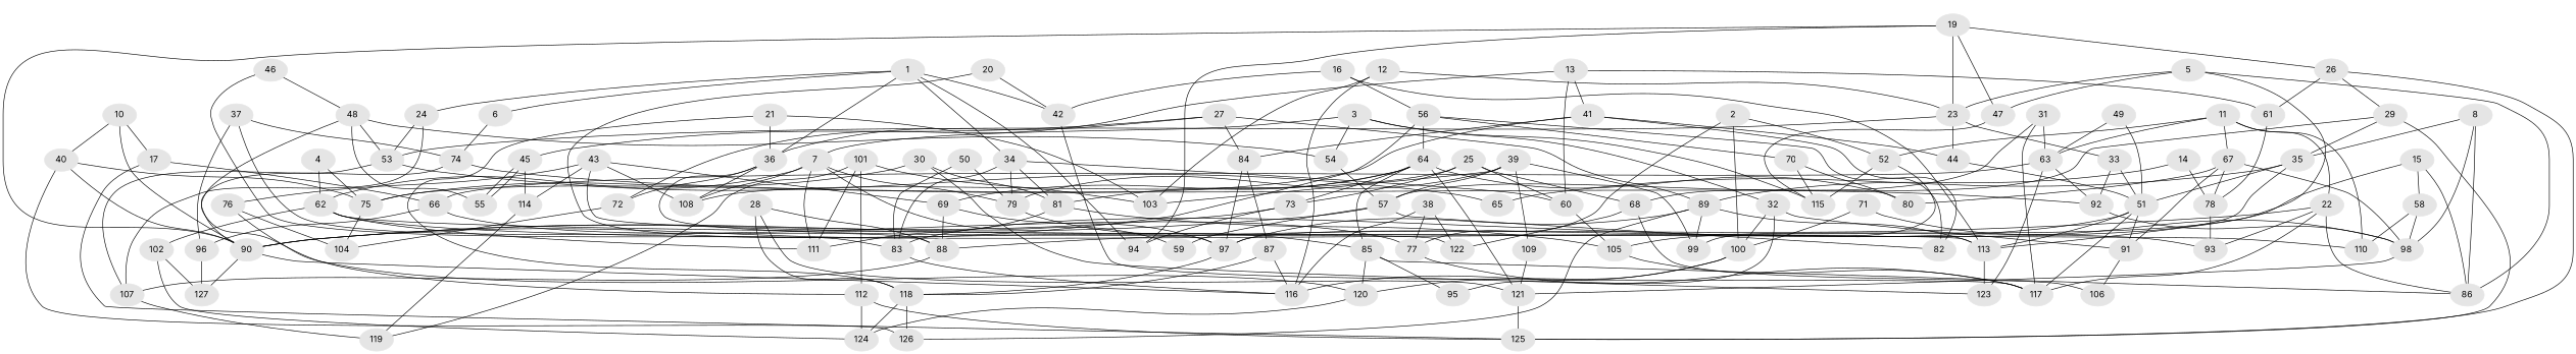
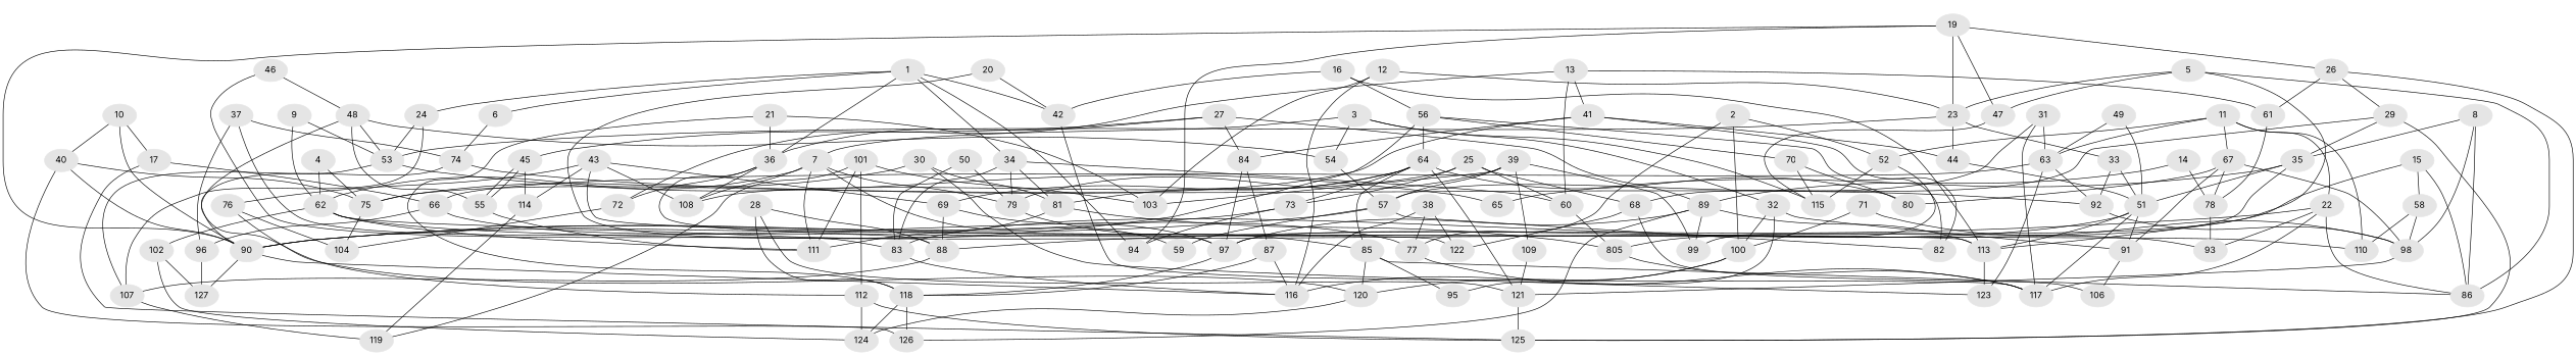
  graph {
    fontname=Inter
    node [color=gray90 fontname=Inter style=filled]
    edge [fontname=Inter]
    1
    6
    24
    34
    36
    42
    94
    74
    53
    107
    79
    60
    81
    83
    108
    72
    122
    117
    2
    52
    77
    100
    115
    99
    116
    120
    3
    7
    32
    54
    62
    59
    111
    91
    95
    57
    4
    75
    110
    102
    93
    104
    5
    23
    47
    86
    113
    33
    44
    123
    90
    92
    85
    8
    35
    98
    97
    51
    65
    121
+   9
    10
    17
    40
    66
    125
    126
    127
    11
    22
    63
    67
    88
    78
    80
    12
    103
    13
    41
    61
    84
    82
-   105
+   105 [label=805]
    14
    89
    15
    58
    16
    56
    64
    70
    96
    55
    124
    19
    26
    29
    20
    118
    21
    119
    25
    68
    73
    106
    27
    45
    114
    87
    28
    30
    31
    37
    38
    39
    109
    43
    69
    76
    112
    46
    48
    49
    50
    71
    101
    1 -- 6
    1 -- 24
    1 -- 34
    1 -- 36
    1 -- 42
    1 -- 94
    6 -- 74
    24 -- 53
    24 -- 107
    34 -- 79
    34 -- 60
    34 -- 81
    34 -- 83
    36 -- 108
    36 -- 72
    36 -- 122
    42 -- 117
    74 -- 90
    74 -- 92
    53 -- 107
    53 -- 65
    107 -- 119
    79 -- 85
    60 -- 105
    81 -- 111
    81 -- 105
    83 -- 116
    72 -- 104
    2 -- 52
    2 -- 77
    2 -- 100
    52 -- 115
    52 -- 99
    77 -- 117
    100 -- 116
    100 -- 120
    120 -- 124
    3 -- 115
    3 -- 7
    3 -- 32
    3 -- 54
    7 -- 79
    7 -- 108
    7 -- 62
    7 -- 59
    7 -- 111
    32 -- 100
    32 -- 91
    32 -- 95
    54 -- 57
    62 -- 111
    62 -- 110
    62 -- 102
    62 -- 93
    91 -- 106
    57 -- 59
    57 -- 90
    57 -- 82
    4 -- 62
    4 -- 75
    75 -- 104
    102 -- 127
    102 -- 124
    5 -- 23
    5 -- 47
    5 -- 86
    5 -- 113
    23 -- 53
    23 -- 33
    23 -- 44
    47 -- 115
    113 -- 123
    33 -- 92
    33 -- 51
    44 -- 51
    90 -- 116
    90 -- 127
    92 -- 98
    85 -- 120
    85 -- 95
    85 -- 86
    8 -- 86
    8 -- 35
    8 -- 98
    35 -- 97
    35 -- 51
    35 -- 65
    98 -- 121
    97 -- 118
    51 -- 83
    51 -- 117
    51 -- 91
    51 -- 113
    121 -- 125
+   9 -- 53
+   9 -- 62
    10 -- 90
    10 -- 17
    10 -- 40
    17 -- 66
    17 -- 125
    40 -- 75
    40 -- 90
    40 -- 126
    66 -- 77
    66 -- 96
    11 -- 52
    11 -- 110
    11 -- 22
    11 -- 63
    11 -- 67
    22 -- 117
    22 -- 93
    22 -- 86
    22 -- 88
    63 -- 123
    63 -- 92
    63 -- 66
    67 -- 91
    67 -- 98
    67 -- 78
    67 -- 80
    88 -- 107
    78 -- 93
    12 -- 116
    12 -- 23
    12 -- 103
    13 -- 60
    13 -- 72
    13 -- 41
    13 -- 61
    41 -- 75
    41 -- 44
    41 -- 84
    41 -- 82
    61 -- 78
    84 -- 97
    84 -- 87
    105 -- 117
    14 -- 78
    14 -- 89
    89 -- 99
    89 -- 113
    89 -- 97
    89 -- 126
    15 -- 86
    15 -- 105
    15 -- 58
    58 -- 110
    58 -- 98
    16 -- 42
    16 -- 113
    16 -- 56
    56 -- 90
    56 -- 82
    56 -- 64
    56 -- 70
    64 -- 81
    64 -- 85
    64 -- 121
    64 -- 80
    64 -- 73
    64 -- 69
    70 -- 115
    70 -- 80
    96 -- 127
+   55 -- 111
    19 -- 94
    19 -- 23
    19 -- 47
    19 -- 90
    19 -- 26
    26 -- 125
    26 -- 61
    26 -- 29
    29 -- 35
    29 -- 125
    29 -- 68
    20 -- 42
    20 -- 97
    118 -- 126
    118 -- 124
    21 -- 36
    21 -- 103
    21 -- 118
    25 -- 60
    25 -- 108
    25 -- 68
    25 -- 73
    68 -- 122
    68 -- 106
    73 -- 94
    73 -- 90
    27 -- 36
    27 -- 84
    27 -- 89
    27 -- 45
    45 -- 55
    45 -- 55
    45 -- 114
    114 -- 119
    87 -- 116
    87 -- 118
    28 -- 121
    28 -- 88
    28 -- 118
    30 -- 81
    30 -- 75
    30 -- 123
    31 -- 117
    31 -- 57
    31 -- 63
    37 -- 74
    37 -- 88
    37 -- 96
    38 -- 122
    38 -- 77
    38 -- 116
    39 -- 79
    39 -- 99
    39 -- 57
    39 -- 103
    39 -- 109
    109 -- 121
    43 -- 108
    43 -- 113
    43 -- 114
    43 -- 69
    43 -- 76
    69 -- 97
    69 -- 88
    76 -- 104
    76 -- 112
    112 -- 125
    112 -- 124
    46 -- 83
    46 -- 48
    48 -- 53
    48 -- 120
    48 -- 54
    48 -- 55
    49 -- 51
    49 -- 63
    50 -- 79
    50 -- 83
    71 -- 100
    71 -- 98
    101 -- 111
    101 -- 103
    101 -- 119
    101 -- 112
  }
